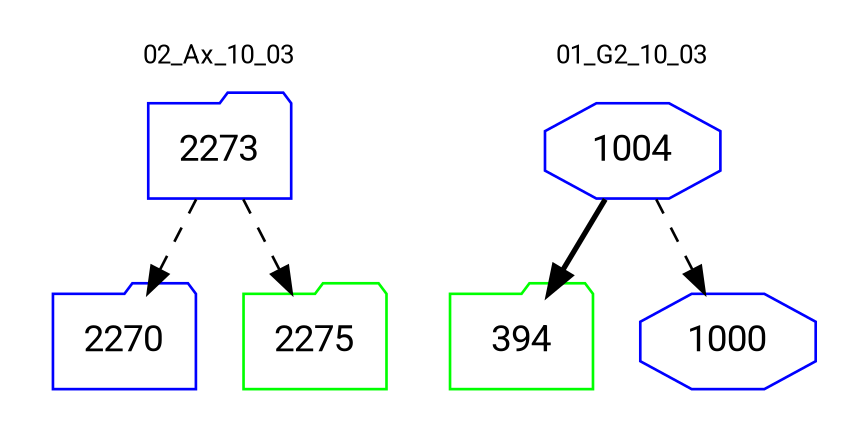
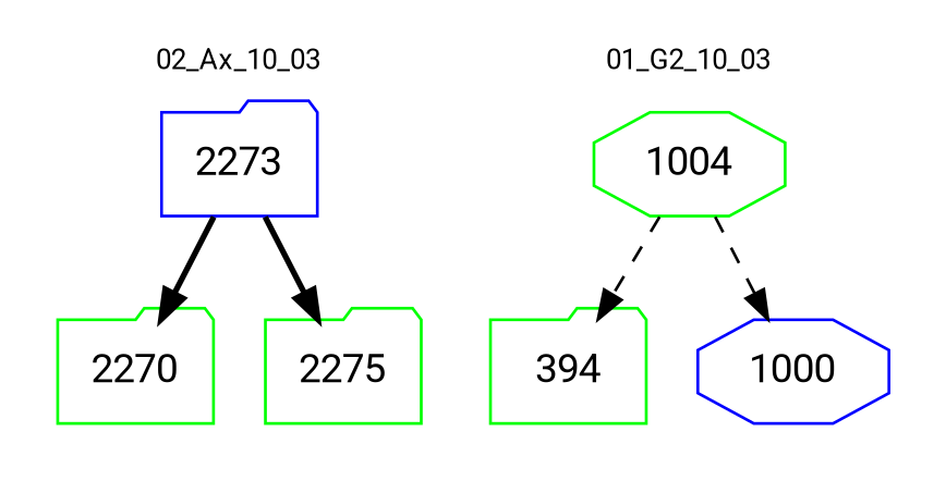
  digraph {
    fontname=Roboto
    node [color=blue fontname=Roboto shape=folder]
    edge [color=black fontname=Roboto style=bold]
    n1 [label=2273]
-   n2 [label=2270]
+   n2 [color=green label=2270]
    n3 [color=green label=2275]
-   n4 [label=1004 shape=octagon]
+   n4 [color=green label=1004 shape=octagon]
    n5 [color=green label=394]
    n6 [label=1000 shape=octagon]
    subgraph cluster_1 {
      color=white
      fontsize=10
      label="02_Ax_10_03"
      n1
      n2
      n3
    }
    subgraph cluster_2 {
      color=white
      fontsize=10
      label="01_G2_10_03"
      n4
      n5
      n6
    }
-   n1 -> n2 [style=dashed]
-   n1 -> n3 [style=dashed]
-   n4 -> n5
+   n1 -> n2
+   n1 -> n3
+   n4 -> n5 [style=dashed]
    n4 -> n6 [style=dashed]
  }
